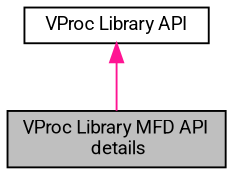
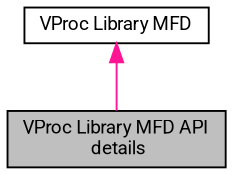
  digraph {
    rankdir=TB
    fontname=Roboto
    node [color=black fontname=Roboto fontsize=10 shape=box]
-   n1 [height=0.2 label="VProc Library API" width=0.4]
+   n1 [height=0.2 label="VProc Library MFD" width=0.4]
    n2 [fillcolor=grey75 fontcolor=black height=0.2 label="VProc Library MFD API\l details" style=filled width=0.4]
    n1 -> n2 [dir=back fontname=Roboto fontsize=10 labelfontname=Helvetica labelfontsize=10 shape=plaintext style=solid color=deeppink]
  }
